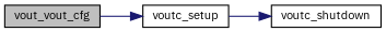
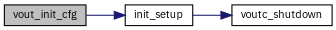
  digraph {
    fontname="IBM Plex Sans"
    rankdir=LR
    node [color=black fontname="IBM Plex Sans" fontsize=10 shape=record]
    edge [color=midnightblue fontname="IBM Plex Sans" fontsize=10 labelfontname=Helvetica labelfontsize=10 style=solid]
-   n1 [fillcolor=grey75 fontcolor=black height=0.2 label=vout_vout_cfg style=filled width=0.4]
-   n2 [height=0.2 label=voutc_setup width=0.4]
+   n1 [fillcolor=grey75 fontcolor=black height=0.2 label=vout_init_cfg style=filled width=0.4]
+   n2 [height=0.2 label=init_setup width=0.4]
    n3 [height=0.2 label=voutc_shutdown width=0.4]
    n1 -> n2
    n2 -> n3
  }
